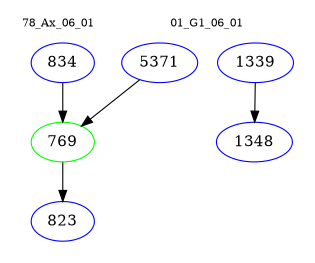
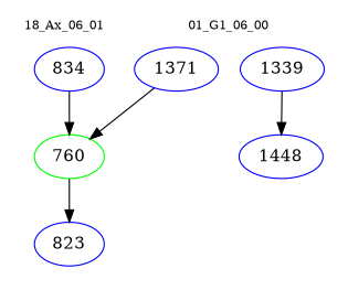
  digraph {
    node [color=blue]
    edge [color=black]
    n1 [label=834]
-   n2 [color=green label=769]
+   n2 [color=green label=760]
    n3 [label=823]
-   n4 [label=5371]
+   n4 [label=1371]
    n5 [label=1339]
-   n6 [label=1348]
+   n6 [label=1448]
    subgraph cluster_1 {
      color=white
      fontsize=10
-     label="78_Ax_06_01"
+     label="18_Ax_06_01"
      n1
      n2
      n3
    }
    subgraph cluster_2 {
      color=white
      fontsize=10
-     label="01_G1_06_01"
+     label="01_G1_06_00"
      n4
      n5
      n6
    }
    n1 -> n2
    n2 -> n3
    n4 -> n2
    n5 -> n6
  }
